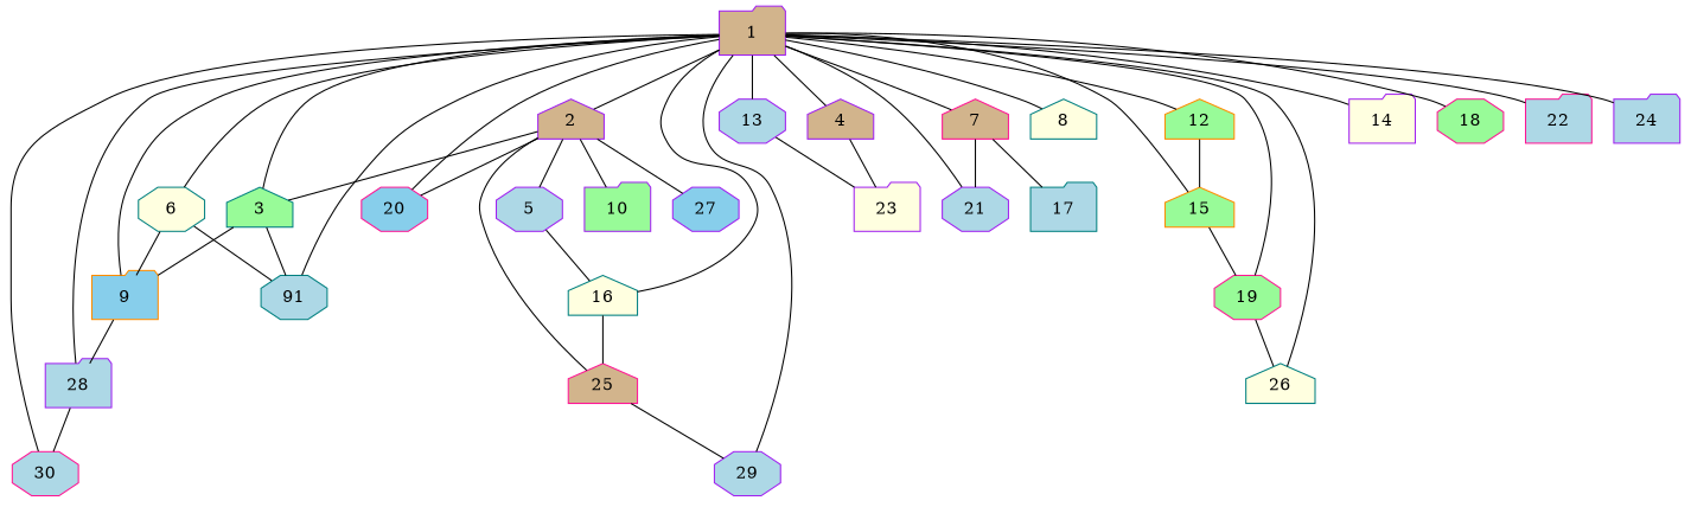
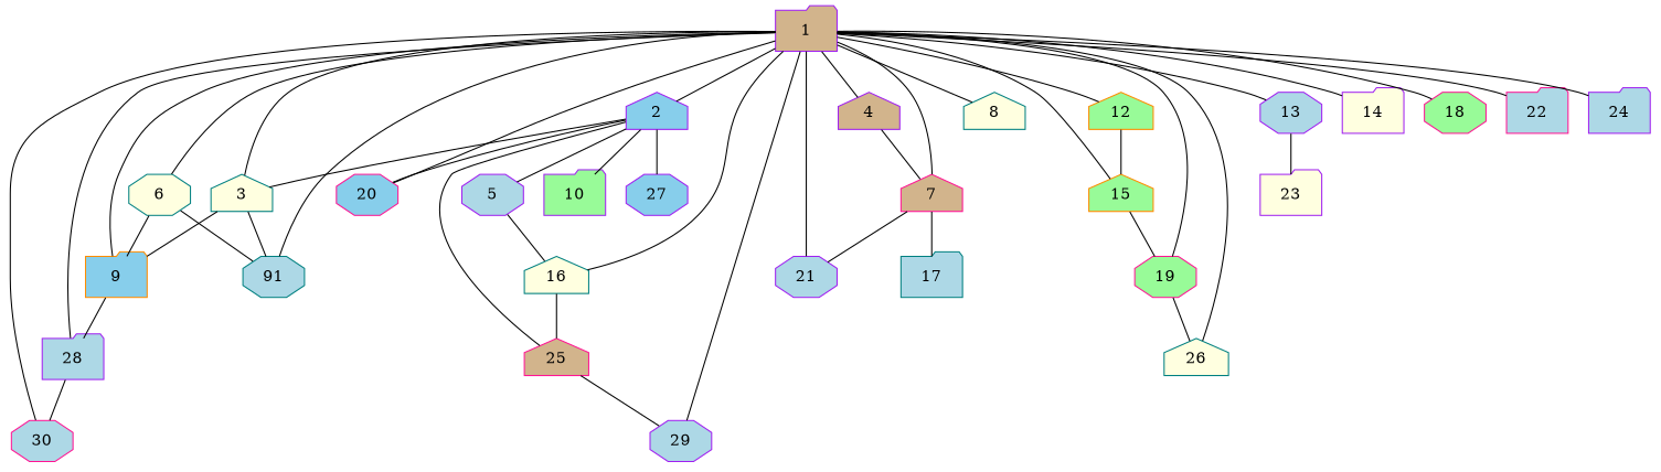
  graph {
    node [color=purple fillcolor=lightblue shape=octagon style=filled]
    edge [weight=1.0]
    1 [fillcolor=tan shape=folder]
-   2 [fillcolor=tan shape=house]
-   3 [color=teal fillcolor=palegreen shape=house]
+   2 [fillcolor=skyblue shape=house]
+   3 [color=teal fillcolor=lightyellow shape=house]
    4 [fillcolor=tan shape=house]
    6 [color=teal fillcolor=lightyellow]
    7 [color=deeppink fillcolor=tan shape=house]
    8 [color=teal fillcolor=lightyellow shape=house]
    9 [color=darkorange fillcolor=skyblue shape=folder]
    n9 [color=teal label=91]
    12 [color=darkorange fillcolor=palegreen shape=house]
    13
    14 [fillcolor=lightyellow shape=folder]
    15 [color=darkorange fillcolor=palegreen shape=house]
    16 [color=teal fillcolor=lightyellow shape=house]
    18 [color=deeppink fillcolor=palegreen]
    19 [color=deeppink fillcolor=palegreen]
    20 [color=deeppink fillcolor=skyblue]
    21
    22 [color=deeppink shape=folder]
    24 [shape=folder]
    26 [color=teal fillcolor=lightyellow shape=house]
    28 [shape=folder]
    29
    30 [color=deeppink]
    5
    10 [fillcolor=palegreen shape=folder]
    25 [color=deeppink fillcolor=tan shape=house]
    27 [fillcolor=skyblue]
    23 [fillcolor=lightyellow shape=folder]
    17 [color=teal shape=folder]
    1 -- 2 [weight=16.0]
    1 -- 3 [weight=3.0]
    1 -- 4 [weight=2.0]
    1 -- 6 [weight=2.0]
    1 -- 7 [weight=8.0]
    1 -- 8
    1 -- 9 [weight=2.0]
    1 -- n9 [weight=2.0]
    1 -- 12 [weight=2.0]
    1 -- 13 [weight=2.0]
    1 -- 14 [weight=2.0]
    1 -- 15
    1 -- 16
    1 -- 18
    1 -- 19
    1 -- 20 [weight=2.0]
    1 -- 21 [weight=6.0]
    1 -- 22 [weight=2.0]
    1 -- 24 [weight=4.0]
    1 -- 26
    1 -- 28
    1 -- 29
    1 -- 30
    2 -- 3
    2 -- 20
    2 -- 5 [weight=4.0]
    2 -- 10
    2 -- 25
    2 -- 27
    3 -- 9
    3 -- n9
-   4 -- 23
+   4 -- 7
    6 -- 9
    6 -- n9
    7 -- 21 [weight=2.0]
    7 -- 17
    9 -- 28
    12 -- 15
    13 -- 23
    15 -- 19
    16 -- 25
    19 -- 26
    28 -- 30
    5 -- 16
    25 -- 29
  }
